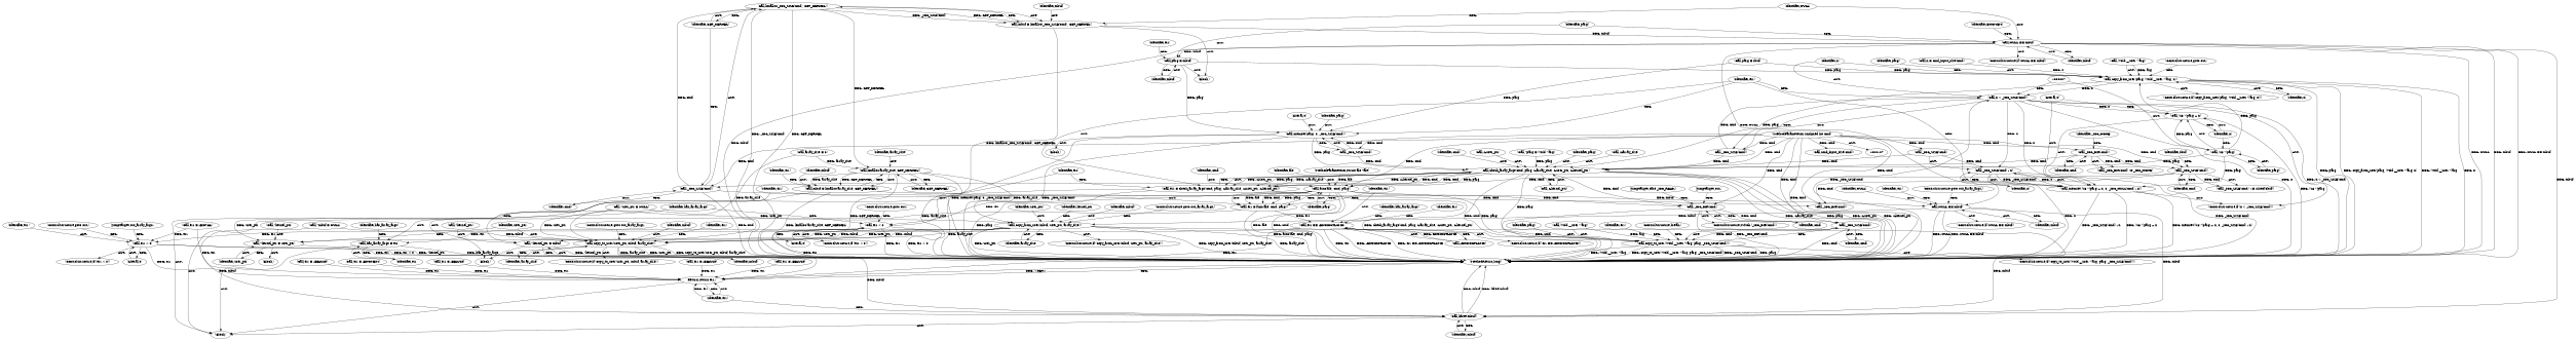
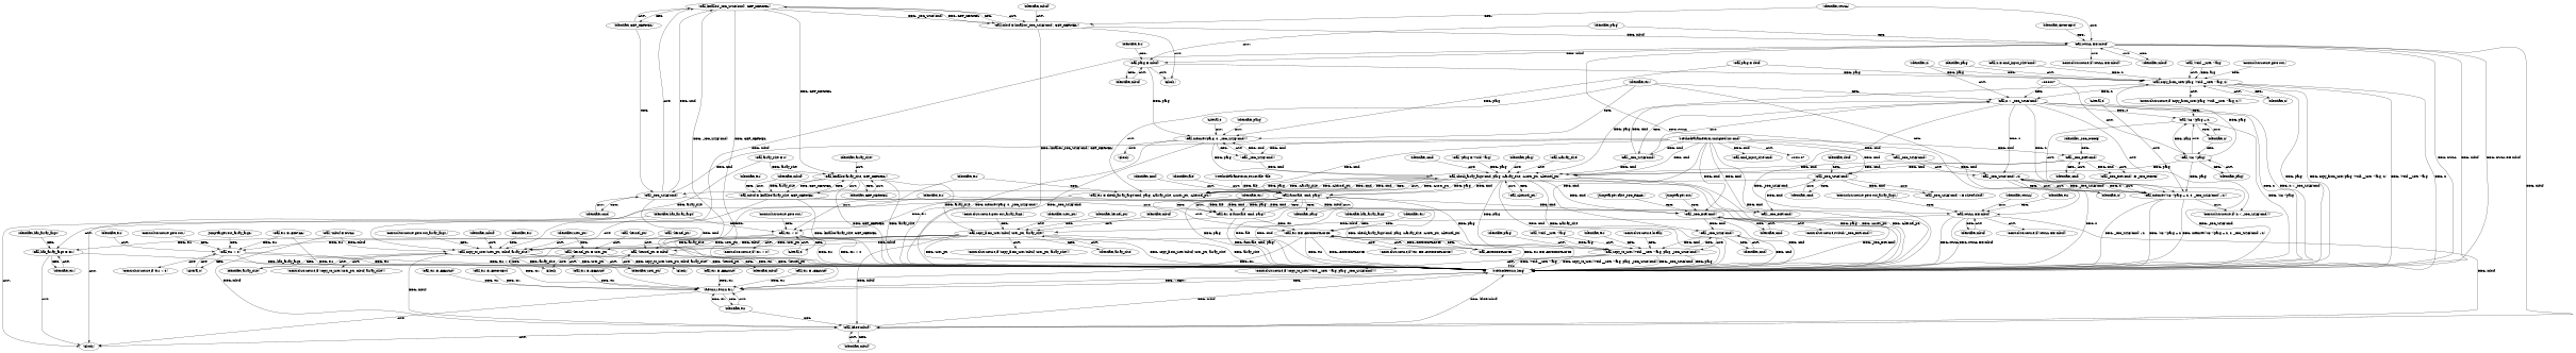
  digraph {
    n1 [label="(Call,kmalloc(_IOC_SIZE(cmd), GFP_KERNEL))"]
    n2 [label="(Call,mbuf = kmalloc(_IOC_SIZE(cmd), GFP_KERNEL))"]
    n3 [label="(Call,kmalloc(array_size, GFP_KERNEL))"]
    n4 [label="(MethodReturn,long)"]
    n5 [label="(Identifier,GFP_KERNEL)"]
    n6 [label="(Call,NULL == mbuf)"]
    n7 [label="(Block,)"]
    n8 [label="(Call,copy_from_user(mbuf, user_ptr, array_size))"]
    n9 [label="(Call,mbuf = kmalloc(array_size, GFP_KERNEL))"]
    n10 [label="(Identifier,GFP_KERNEL)"]
    n11 [label="(Return,return err;)"]
    n12 [label="(Call,_IOC_SIZE(cmd))"]
    n13 [label="(Call,_IOC_DIR(cmd))"]
    n14 [label="(Identifier,cmd)"]
    n15 [label="(Call,_IOC_SIZE(cmd))"]
    n16 [label="(Identifier,cmd)"]
    n17 [label="(Call,_IOC_SIZE(cmd) <= sizeof(sbuf))"]
    n18 [label="(Call,_IOC_DIR(cmd))"]
    n19 [label="(Call,check_array_args(cmd, parg, &array_size, &user_ptr, &kernel_ptr))"]
    n20 [label="(Identifier,cmd)"]
    n21 [label="(Call,_IOC_DIR(cmd) != _IOC_NONE)"]
    n22 [label="(Call,func(file, cmd, parg))"]
    n23 [label="(Call,_IOC_DIR(cmd))"]
    n24 [label="(Call,err = check_array_args(cmd, parg, &array_size, &user_ptr, &kernel_ptr))"]
    n25 [label="(Call,copy_to_user((void __user *)arg, parg, _IOC_SIZE(cmd)))"]
    n26 [label="(Call,&kernel_ptr)"]
    n27 [label="(MethodParameterIn,unsigned int cmd)"]
    n28 [label="(Call,_IOC_SIZE(cmd))"]
    n29 [label="(Call,_IOC_SIZE(cmd))"]
    n30 [label="(Call,_IOC_SIZE(cmd))"]
    n31 [label="(Call,cmd_input_size(cmd))"]
    n32 [label="(Call,_IOC_SIZE(cmd))"]
    1000107
    n34 [label="(Call,err = func(file, cmd, parg))"]
    n35 [label="(Identifier,parg)"]
    n36 [label="(ControlStructure,switch (_IOC_DIR(cmd)))"]
    n37 [label="(Identifier,cmd)"]
    n38 [label="(Identifier,cmd)"]
    n39 [label="(Call,n < _IOC_SIZE(cmd))"]
    n40 [label="(Call,memset(parg, 0, _IOC_SIZE(cmd)))"]
    n41 [label="(Call,_IOC_SIZE(cmd) - n)"]
    n42 [label="(Call,parg = mbuf)"]
    n43 [label="(Call,NULL == mbuf)"]
    n44 [label="(Call,copy_to_user(user_ptr, mbuf, array_size))"]
    n45 [label="(Call,kfree(mbuf))"]
    n46 [label="(ControlStructure,if (NULL == mbuf))"]
    n47 [label="(Identifier,mbuf)"]
    n48 [label="(Call,copy_from_user(parg, (void __user *)arg, n))"]
    n49 [label="(Identifier,mbuf)"]
    n50 [label="(Identifier,mbuf)"]
    n51 [label="(ControlStructure,if (NULL == mbuf))"]
    n52 [label="(ControlStructure,if (copy_to_user(user_ptr, mbuf, array_size)))"]
    n53 [label="(Identifier,array_size)"]
    n54 [label="(Block,)"]
    n55 [label="(Identifier,mbuf)"]
    n56 [label="(ControlStructure,if (copy_from_user(parg, (void __user *)arg, n)))"]
    n57 [label="(Identifier,n)"]
    n58 [label="(Block,)"]
-   n59 [label="(Call,memset((u8 *)parg + n, 0, _IOC_NULL(cmd) - n))"]
+   n59 [label="(Call,memset((u8 *)parg + n, 0, _IOC_SIZE(cmd) - n))"]
    n60 [label="(Call,(u8 *)parg + n)"]
    n61 [label="(ControlStructure,if (n < _IOC_SIZE(cmd)))"]
    n62 [label="(Call,(u8 *)parg)"]
    n63 [label="(Identifier,parg)"]
    n64 [label="(Identifier,n)"]
    n65 [label="(Identifier,n)"]
    n66 [label="(Call,err < 0)"]
    n67 [label="(ControlStructure,if (copy_to_user((void __user *)arg, parg, _IOC_SIZE(cmd))))"]
    n68 [label="(Call,has_array_args = err)"]
    n69 [label="(Literal,0)"]
    n70 [label="(ControlStructure,if (err < 0))"]
    n71 [label="(Identifier,err)"]
    n72 [label="(Identifier,err)"]
    n73 [label="(Call,err == -ENOIOCTLCMD)"]
    n74 [label="(Call,err < 0)"]
    n75 [label="(Call,-ENOIOCTLCMD)"]
    n76 [label="(ControlStructure,if (err == -ENOIOCTLCMD))"]
    n77 [label="(ControlStructure,if (err < 0))"]
    n78 [label="(Literal,0)"]
    n79 [label="(Call,*kernel_ptr = mbuf)"]
    n80 [label="(Call,*kernel_ptr = user_ptr)"]
    n81 [label="(Identifier,array_size)"]
    n82 [label="(ControlStructure,if (copy_from_user(mbuf, user_ptr, array_size)))"]
    n83 [label="(Identifier,mbuf)"]
    n84 [label="(Block,)"]
    n85 [label="(Identifier,user_ptr)"]
    n86 [label="(Block,)"]
    n87 [label="(Identifier,err)"]
    n88 [label="(Identifier,sbuf)"]
    n89 [label="(Identifier,err)"]
    n90 [label="(ControlStructure,goto out;)"]
    n91 [label="(Identifier,cmd)"]
    n92 [label="(Identifier,array_size)"]
    n93 [label="(MethodParameterIn,struct file *file)"]
    n94 [label="(Identifier,has_array_args)"]
    n95 [label="(Call,array_size = 0)"]
    n96 [label="(Identifier,ENOMEM)"]
    n97 [label="(Identifier,user_ptr)"]
    n98 [label="(Identifier,err)"]
    n99 [label="(Identifier,parg)"]
    n100 [label="(Identifier,NULL)"]
    n101 [label="(Literal,0)"]
    n102 [label="(Call,err = -EFAULT)"]
    n103 [label="(Call,*kernel_ptr)"]
    n104 [label="(Identifier,parg)"]
-   n105 [label="(Call,*user_ptr = NULL)"]
-   n106 [label="(Call,&user_ptr)"]
    n107 [label="(Call,err = -ENOMEM)"]
    n108 [label="(Call,err = -EFAULT)"]
    n109 [label="(ControlStructure,goto out_array_args;)"]
    n110 [label="(JumpTarget,case _IOC_READ:)"]
    n111 [label="(Call,(void __user *)arg)"]
    n112 [label="(Call,n = cmd_input_size(cmd))"]
    n113 [label="(Call,*mbuf = NULL)"]
    n114 [label="(Identifier,err)"]
    n115 [label="(Identifier,err)"]
    n116 [label="(Identifier,user_ptr)"]
    n117 [label="(Identifier,kernel_ptr)"]
    n118 [label="(Identifier,mbuf)"]
    n119 [label="(Identifier,err)"]
    n120 [label="(Identifier,mbuf)"]
    n121 [label="(JumpTarget,out_array_args:)"]
    n122 [label="(Call,err = -EFAULT)"]
    n123 [label="(Call,(void __user *)arg)"]
    n124 [label="(Call,*parg = (void *)arg)"]
    n125 [label="(Identifier,err)"]
    n126 [label="(Identifier,parg)"]
    n127 [label="(Identifier,NULL)"]
    n128 [label="(Identifier,err)"]
    n129 [label="(Call,err = -EINVAL)"]
    n130 [label="(Identifier,mbuf)"]
    n131 [label="(ControlStructure,goto out_array_args;)"]
    n132 [label="(Identifier,mbuf)"]
    n133 [label="(Identifier,cmd)"]
    n134 [label="(ControlStructure,goto out;)"]
    n135 [label="(Call,*kernel_ptr)"]
    n136 [label="(Identifier,_IOC_NONE)"]
    n137 [label="(Identifier,parg)"]
    n138 [label="(ControlStructure,break;)"]
    n139 [label="(Literal,0)"]
    n140 [label="(Identifier,parg)"]
    n141 [label="(Identifier,has_array_args)"]
    n142 [label="(Identifier,file)"]
    n143 [label="(Call,&array_size)"]
    n144 [label="(Call,parg = sbuf)"]
    n145 [label="(Call,err = -EFAULT)"]
    n146 [label="(ControlStructure,goto out_array_args;)"]
    n147 [label="(JumpTarget,out:)"]
    n148 [label="(Identifier,n)"]
    n149 [label="(Identifier,err)"]
    n150 [label="(Identifier,has_array_args)"]
    n151 [label="(Identifier,err)"]
    n152 [label="(Identifier,err)"]
    n153 [label="(ControlStructure,goto out;)"]
    1000207
    n1 -> n2 [label="AST: "]
    n1 -> n2 [label="DDG: _IOC_SIZE(cmd)"]
    n1 -> n2 [label="DDG: GFP_KERNEL"]
    n1 -> n3 [label="DDG: GFP_KERNEL"]
    n1 -> n4 [label="DDG: _IOC_SIZE(cmd)"]
    n1 -> n4 [label="DDG: GFP_KERNEL"]
    n1 -> n5 [label="CFG: "]
    n2 -> n1 [label="CFG: "]
    n2 -> n4 [label="DDG: kmalloc(_IOC_SIZE(cmd), GFP_KERNEL)"]
    n2 -> n6 [label="DDG: mbuf"]
    n2 -> n7 [label="AST: "]
    n3 -> n4 [label="DDG: GFP_KERNEL"]
    n3 -> n4 [label="DDG: array_size"]
    n3 -> n8 [label="DDG: array_size"]
    n3 -> n9 [label="AST: "]
    n3 -> n9 [label="DDG: array_size"]
    n3 -> n9 [label="DDG: GFP_KERNEL"]
    n3 -> n10 [label="CFG: "]
    n4 -> n11 [label="CFG: "]
    n5 -> n1 [label="AST: "]
    n5 -> n12 [label="CFG: "]
    n6 -> n4 [label="DDG: NULL"]
    n6 -> n4 [label="DDG: mbuf"]
    n6 -> n4 [label="DDG: NULL == mbuf"]
    n6 -> n42 [label="DDG: mbuf"]
    n6 -> n43 [label="DDG: NULL"]
    n6 -> n44 [label="DDG: mbuf"]
    n6 -> n45 [label="DDG: mbuf"]
    n6 -> n46 [label="AST: "]
    n6 -> n47 [label="CFG: "]
    n8 -> n4 [label="DDG: user_ptr"]
    n8 -> n4 [label="DDG: copy_from_user(mbuf, user_ptr, array_size)"]
    n8 -> n4 [label="DDG: array_size"]
    n8 -> n44 [label="DDG: user_ptr"]
    n8 -> n44 [label="DDG: mbuf"]
    n8 -> n44 [label="DDG: array_size"]
    n8 -> n45 [label="DDG: mbuf"]
    n8 -> n79 [label="DDG: mbuf"]
    n8 -> n80 [label="DDG: user_ptr"]
    n8 -> n81 [label="CFG: "]
    n8 -> n82 [label="AST: "]
    n9 -> n3 [label="CFG: "]
    n9 -> n4 [label="DDG: kmalloc(array_size, GFP_KERNEL)"]
    n9 -> n43 [label="DDG: mbuf"]
    n9 -> n84 [label="AST: "]
    n10 -> n3 [label="AST: "]
    n11 -> n4 [label="DDG: <RET>"]
    n11 -> n54 [label="AST: "]
    n11 -> n72 [label="CFG: "]
    n12 -> n1 [label="AST: "]
    n12 -> n1 [label="DDG: cmd"]
    n12 -> n4 [label="DDG: cmd"]
    n12 -> n13 [label="DDG: cmd"]
    n12 -> n14 [label="CFG: "]
    n14 -> n12 [label="AST: "]
    n15 -> n12 [label="DDG: cmd"]
    n15 -> n13 [label="DDG: cmd"]
    n15 -> n16 [label="CFG: "]
    n15 -> n17 [label="AST: "]
    n15 -> n17 [label="DDG: cmd"]
    n16 -> n15 [label="AST: "]
    n18 -> n15 [label="DDG: cmd"]
    n18 -> n19 [label="DDG: cmd"]
    n18 -> n20 [label="CFG: "]
    n18 -> n21 [label="AST: "]
    n18 -> n21 [label="DDG: cmd"]
    n19 -> n4 [label="DDG: cmd"]
    n19 -> n4 [label="DDG: &array_size"]
    n19 -> n4 [label="DDG: parg"]
    n19 -> n4 [label="DDG: &user_ptr"]
    n19 -> n4 [label="DDG: &kernel_ptr"]
    n19 -> n22 [label="DDG: cmd"]
    n19 -> n22 [label="DDG: parg"]
    n19 -> n23 [label="DDG: cmd"]
    n19 -> n24 [label="AST: "]
    n19 -> n24 [label="DDG: &user_ptr"]
    n19 -> n24 [label="DDG: parg"]
    n19 -> n24 [label="DDG: &array_size"]
    n19 -> n24 [label="DDG: &kernel_ptr"]
    n19 -> n24 [label="DDG: cmd"]
    n19 -> n25 [label="DDG: parg"]
    n19 -> n26 [label="CFG: "]
    n20 -> n18 [label="AST: "]
    n22 -> n4 [label="DDG: file"]
    n22 -> n4 [label="DDG: cmd"]
    n22 -> n4 [label="DDG: parg"]
    n22 -> n23 [label="DDG: cmd"]
    n22 -> n25 [label="DDG: parg"]
    n22 -> n34 [label="AST: "]
    n22 -> n34 [label="DDG: file"]
    n22 -> n34 [label="DDG: cmd"]
    n22 -> n34 [label="DDG: parg"]
    n22 -> n35 [label="CFG: "]
    n23 -> n4 [label="DDG: cmd"]
    n23 -> n4 [label="DDG: _IOC_DIR(cmd)"]
    n23 -> n28 [label="DDG: cmd"]
    n23 -> n36 [label="AST: "]
    n23 -> n37 [label="CFG: "]
    n24 -> n4 [label="DDG: check_array_args(cmd, parg, &array_size, &user_ptr, &kernel_ptr)"]
    n24 -> n19 [label="CFG: "]
    n24 -> n54 [label="AST: "]
    n24 -> n66 [label="DDG: err"]
    n25 -> n4 [label="DDG: copy_to_user((void __user *)arg, parg, _IOC_SIZE(cmd))"]
    n25 -> n4 [label="DDG: _IOC_SIZE(cmd)"]
    n25 -> n4 [label="DDG: parg"]
    n25 -> n4 [label="DDG: (void __user *)arg"]
    n25 -> n28 [label="CFG: "]
    n25 -> n67 [label="AST: "]
    n26 -> n19 [label="AST: "]
    n27 -> n4 [label="DDG: cmd"]
    n27 -> n12 [label="DDG: cmd"]
    n27 -> n13 [label="DDG: cmd"]
    n27 -> n15 [label="DDG: cmd"]
    n27 -> n18 [label="DDG: cmd"]
    n27 -> n19 [label="DDG: cmd"]
    n27 -> n22 [label="DDG: cmd"]
    n27 -> n23 [label="DDG: cmd"]
    n27 -> n28 [label="DDG: cmd"]
    n27 -> n29 [label="DDG: cmd"]
    n27 -> n30 [label="DDG: cmd"]
    n27 -> n31 [label="DDG: cmd"]
    n27 -> n32 [label="DDG: cmd"]
    n27 -> 1000107 [label="AST: "]
    n28 -> n4 [label="DDG: cmd"]
    n28 -> n25 [label="AST: "]
    n28 -> n25 [label="DDG: cmd"]
    n28 -> n38 [label="CFG: "]
    n29 -> n19 [label="DDG: cmd"]
    n29 -> n39 [label="AST: "]
    n29 -> n39 [label="DDG: cmd"]
    n30 -> n19 [label="DDG: cmd"]
    n30 -> n40 [label="AST: "]
    n30 -> n40 [label="DDG: cmd"]
    n32 -> n19 [label="DDG: cmd"]
    n32 -> n41 [label="AST: "]
    n32 -> n41 [label="DDG: cmd"]
    n34 -> n4 [label="DDG: func(file, cmd, parg)"]
    n34 -> n22 [label="CFG: "]
    n34 -> n54 [label="AST: "]
    n34 -> n73 [label="DDG: err"]
    n35 -> n22 [label="AST: "]
    n37 -> n23 [label="AST: "]
    n38 -> n28 [label="AST: "]
    n39 -> n4 [label="DDG: n"]
    n39 -> n4 [label="DDG: n < _IOC_SIZE(cmd)"]
    n39 -> n4 [label="DDG: _IOC_SIZE(cmd)"]
    n39 -> n29 [label="CFG: "]
    n39 -> n41 [label="DDG: n"]
    n39 -> n59 [label="DDG: n"]
    n39 -> n60 [label="DDG: n"]
    n39 -> n61 [label="AST: "]
    n40 -> n4 [label="DDG: memset(parg, 0, _IOC_SIZE(cmd))"]
    n40 -> n4 [label="DDG: _IOC_SIZE(cmd)"]
    n40 -> n19 [label="DDG: parg"]
    n40 -> n30 [label="CFG: "]
    n40 -> n58 [label="AST: "]
    n41 -> n4 [label="DDG: _IOC_SIZE(cmd)"]
    n41 -> n4 [label="DDG: n"]
    n41 -> n59 [label="AST: "]
    n41 -> n59 [label="DDG: _IOC_SIZE(cmd)"]
    n41 -> n59 [label="DDG: n"]
    n41 -> n65 [label="CFG: "]
    n42 -> n7 [label="AST: "]
    n42 -> n40 [label="DDG: parg"]
    n42 -> n48 [label="DDG: parg"]
    n42 -> n49 [label="CFG: "]
    n43 -> n4 [label="DDG: NULL"]
    n43 -> n4 [label="DDG: NULL == mbuf"]
    n43 -> n8 [label="DDG: mbuf"]
    n43 -> n45 [label="DDG: mbuf"]
    n43 -> n50 [label="CFG: "]
    n43 -> n51 [label="AST: "]
    n44 -> n4 [label="DDG: array_size"]
    n44 -> n4 [label="DDG: user_ptr"]
    n44 -> n4 [label="DDG: copy_to_user(user_ptr, mbuf, array_size)"]
    n44 -> n45 [label="DDG: mbuf"]
    n44 -> n52 [label="AST: "]
    n44 -> n53 [label="CFG: "]
    n45 -> n4 [label="DDG: kfree(mbuf)"]
    n45 -> n4 [label="DDG: mbuf"]
    n45 -> n54 [label="AST: "]
    n45 -> n55 [label="CFG: "]
    n47 -> n6 [label="AST: "]
    n48 -> n4 [label="DDG: (void __user *)arg"]
    n48 -> n4 [label="DDG: n"]
    n48 -> n4 [label="DDG: parg"]
    n48 -> n4 [label="DDG: copy_from_user(parg, (void __user *)arg, n)"]
    n48 -> n19 [label="DDG: parg"]
    n48 -> n39 [label="DDG: n"]
    n48 -> n56 [label="AST: "]
    n48 -> n57 [label="CFG: "]
    n49 -> n42 [label="AST: "]
    n50 -> n43 [label="AST: "]
    n53 -> n44 [label="AST: "]
    n55 -> n45 [label="AST: "]
    n57 -> n48 [label="AST: "]
    n59 -> n4 [label="DDG: _IOC_SIZE(cmd) - n"]
    n59 -> n4 [label="DDG: (u8 *)parg + n"]
    n59 -> n4 [label="DDG: memset((u8 *)parg + n, 0, _IOC_SIZE(cmd) - n)"]
    n59 -> n41 [label="AST: "]
    n59 -> n61 [label="AST: "]
    n60 -> n4 [label="DDG: (u8 *)parg"]
    n60 -> n59 [label="AST: "]
    n60 -> n64 [label="CFG: "]
    n62 -> n19 [label="DDG: parg"]
    n62 -> n48 [label="DDG: parg"]
    n62 -> n59 [label="DDG: parg"]
    n62 -> n60 [label="AST: "]
    n62 -> n60 [label="DDG: parg"]
    n62 -> n63 [label="CFG: "]
    n63 -> n62 [label="AST: "]
    n64 -> n60 [label="AST: "]
    n64 -> n62 [label="CFG: "]
    n65 -> n41 [label="AST: "]
    n66 -> n4 [label="DDG: err"]
    n66 -> n4 [label="DDG: err < 0"]
    n66 -> n11 [label="DDG: err"]
    n66 -> n68 [label="DDG: err"]
    n66 -> n69 [label="CFG: "]
    n66 -> n70 [label="AST: "]
    n68 -> n4 [label="DDG: has_array_args"]
    n68 -> n54 [label="AST: "]
    n68 -> n71 [label="CFG: "]
    n69 -> n66 [label="AST: "]
    n71 -> n68 [label="AST: "]
    n72 -> n11 [label="AST: "]
    n72 -> n11 [label="DDG: err"]
    n72 -> n45 [label="CFG: "]
    n73 -> n4 [label="DDG: err"]
    n73 -> n4 [label="DDG: -ENOIOCTLCMD"]
    n73 -> n4 [label="DDG: err == -ENOIOCTLCMD"]
    n73 -> n11 [label="DDG: err"]
    n73 -> n74 [label="DDG: err"]
    n73 -> n75 [label="CFG: "]
    n73 -> n76 [label="AST: "]
    n74 -> n4 [label="DDG: err < 0"]
    n74 -> n4 [label="DDG: err"]
    n74 -> n11 [label="DDG: err"]
    n74 -> n77 [label="AST: "]
    n74 -> n78 [label="CFG: "]
    n75 -> n73 [label="AST: "]
    n75 -> n73 [label="DDG: ENOIOCTLCMD"]
    n78 -> n74 [label="AST: "]
    n79 -> n4 [label="DDG: *kernel_ptr"]
    n79 -> n83 [label="CFG: "]
    n79 -> n84 [label="AST: "]
    n80 -> n4 [label="DDG: *kernel_ptr"]
    n80 -> n85 [label="CFG: "]
    n80 -> n86 [label="AST: "]
    n81 -> n8 [label="AST: "]
    n83 -> n79 [label="AST: "]
    n85 -> n80 [label="AST: "]
    n87 -> n42 [label="CFG: "]
    n88 -> n15 [label="CFG: "]
    n89 -> n24 [label="CFG: "]
    n89 -> n66 [label="AST: "]
    n90 -> n74 [label="CFG: "]
    n91 -> n19 [label="AST: "]
    n92 -> n3 [label="AST: "]
    n93 -> n22 [label="DDG: file"]
    n94 -> n73 [label="CFG: "]
    n95 -> n3 [label="DDG: array_size"]
    n95 -> n44 [label="DDG: array_size"]
    n96 -> n6 [label="CFG: "]
    n97 -> n8 [label="AST: "]
    n98 -> n9 [label="CFG: "]
    n99 -> n48 [label="AST: "]
    n100 -> n43 [label="AST: "]
    n101 -> n40 [label="AST: "]
    n102 -> n11 [label="DDG: err"]
    n103 -> n79 [label="AST: "]
    n104 -> n25 [label="AST: "]
-   n105 -> n8 [label="DDG: user_ptr"]
-   n105 -> n44 [label="DDG: user_ptr"]
-   n105 -> n80 [label="DDG: user_ptr"]
-   n106 -> n19 [label="AST: "]
    n107 -> n11 [label="DDG: err"]
    n108 -> n11 [label="DDG: err"]
    n109 -> n44 [label="CFG: "]
    n110 -> n23 [label="CFG: "]
    n111 -> n25 [label="AST: "]
    n111 -> n25 [label="DDG: arg"]
    n112 -> n48 [label="DDG: n"]
    n113 -> n44 [label="DDG: mbuf"]
    n113 -> n45 [label="DDG: mbuf"]
    n114 -> n25 [label="CFG: "]
    n115 -> n34 [label="CFG: "]
    n115 -> n73 [label="AST: "]
    n116 -> n44 [label="AST: "]
    n116 -> n80 [label="CFG: "]
    n117 -> n8 [label="CFG: "]
    n118 -> n8 [label="AST: "]
    n119 -> n34 [label="AST: "]
    n119 -> n79 [label="CFG: "]
    n120 -> n2 [label="AST: "]
    n121 -> n74 [label="CFG: "]
    n122 -> n11 [label="DDG: err"]
    n123 -> n48 [label="AST: "]
    n123 -> n48 [label="DDG: arg"]
    n124 -> n19 [label="DDG: parg"]
    n125 -> n73 [label="CFG: "]
    n126 -> n6 [label="CFG: "]
    n126 -> n42 [label="AST: "]
    n127 -> n2 [label="CFG: "]
    n127 -> n6 [label="AST: "]
    n128 -> n43 [label="CFG: "]
    n129 -> n11 [label="DDG: err"]
    n129 -> n74 [label="DDG: err"]
    n130 -> n44 [label="AST: "]
    n131 -> n8 [label="CFG: "]
    n132 -> n9 [label="AST: "]
    n133 -> n22 [label="AST: "]
    n134 -> n66 [label="CFG: "]
    n135 -> n80 [label="AST: "]
    n136 -> n18 [label="CFG: "]
    n137 -> n19 [label="AST: "]
    n138 -> n25 [label="CFG: "]
    n139 -> n59 [label="AST: "]
    n139 -> n60 [label="CFG: "]
    n140 -> n40 [label="AST: "]
    n141 -> n66 [label="CFG: "]
    n141 -> n68 [label="AST: "]
    n142 -> n22 [label="AST: "]
    n143 -> n19 [label="AST: "]
    n144 -> n40 [label="DDG: parg"]
    n144 -> n48 [label="DDG: parg"]
    n145 -> n11 [label="DDG: err"]
    n146 -> n43 [label="CFG: "]
    n147 -> n23 [label="CFG: "]
    n148 -> n39 [label="AST: "]
    n148 -> n48 [label="CFG: "]
    n149 -> n44 [label="CFG: "]
    n150 -> n68 [label="CFG: "]
    n151 -> n24 [label="AST: "]
    n151 -> n39 [label="CFG: "]
    n151 -> n40 [label="CFG: "]
    n151 -> n59 [label="CFG: "]
    n152 -> n74 [label="AST: "]
    n153 -> n48 [label="CFG: "]
    1000207 -> n39 [label="CFG: "]
    1000207 -> n62 [label="AST: "]
  }
